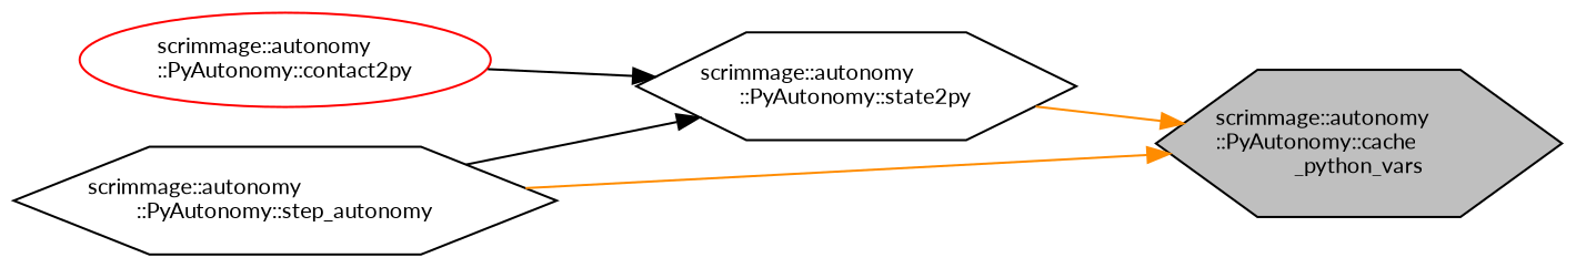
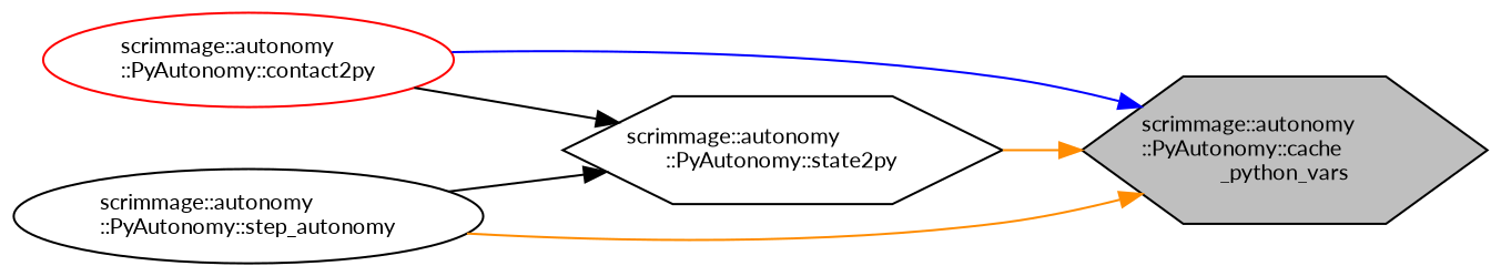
  digraph {
    fontname=Lato
    rankdir=RL
    node [color=black fillcolor=white fontname=Lato fontsize=10 shape=hexagon style=filled]
    edge [color=darkorange dir=back fontname=Lato fontsize=10 labelfontname=Helvetica labelfontsize=10 style=solid]
    n1 [fillcolor=grey75 fontcolor=black height=0.2 label="scrimmage::autonomy\l::PyAutonomy::cache\l_python_vars" width=0.4]
    n2 [color=red height=0.2 label="scrimmage::autonomy\l::PyAutonomy::contact2py" shape=ellipse width=0.4]
    n3 [height=0.2 label="scrimmage::autonomy\l::PyAutonomy::state2py" width=0.4]
-   n4 [height=0.2 label="scrimmage::autonomy\l::PyAutonomy::step_autonomy" width=0.4]
+   n4 [height=0.2 label="scrimmage::autonomy\l::PyAutonomy::step_autonomy" shape=ellipse width=0.4]
+   n1 -> n2 [color=blue]
    n1 -> n3
    n1 -> n4
    n3 -> n2 [color=black]
    n3 -> n4 [color=black]
  }
